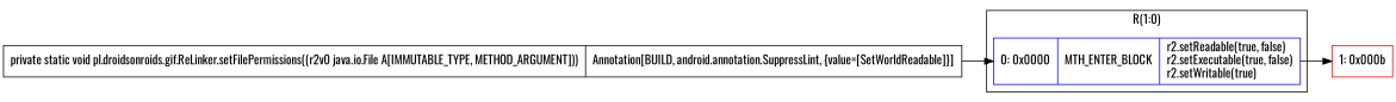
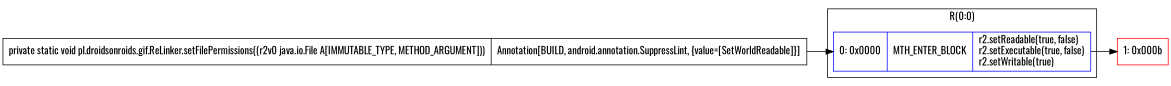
  digraph {
    rankdir=LR
    fontname=Oswald
    node [shape=record fontname=Oswald]
    edge [fontname=Oswald]
    n1 [color=blue label="{0\:\ 0x0000|MTH_ENTER_BLOCK\l|r2.setReadable(true, false)\lr2.setExecutable(true, false)\lr2.setWritable(true)\l}"]
    n2 [color=red label="{1\:\ 0x000b}"]
    n3 [label="{private static void pl.droidsonroids.gif.ReLinker.setFilePermissions((r2v0 java.io.File A[IMMUTABLE_TYPE, METHOD_ARGUMENT]))  | Annotation[BUILD, android.annotation.SuppressLint, \{value=[SetWorldReadable]\}]\l}"]
    subgraph cluster_1 {
-     label="R(1:0)"
+     label="R(0:0)"
      n1
    }
    n1 -> n2
    n3 -> n1
  }
